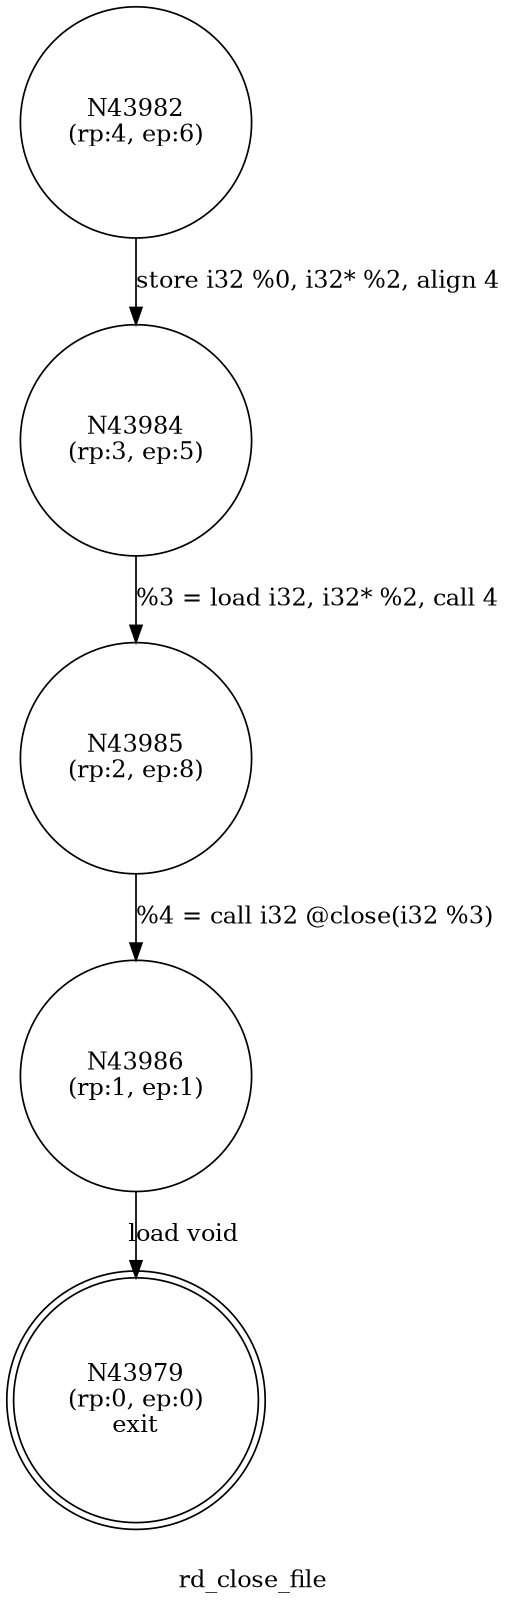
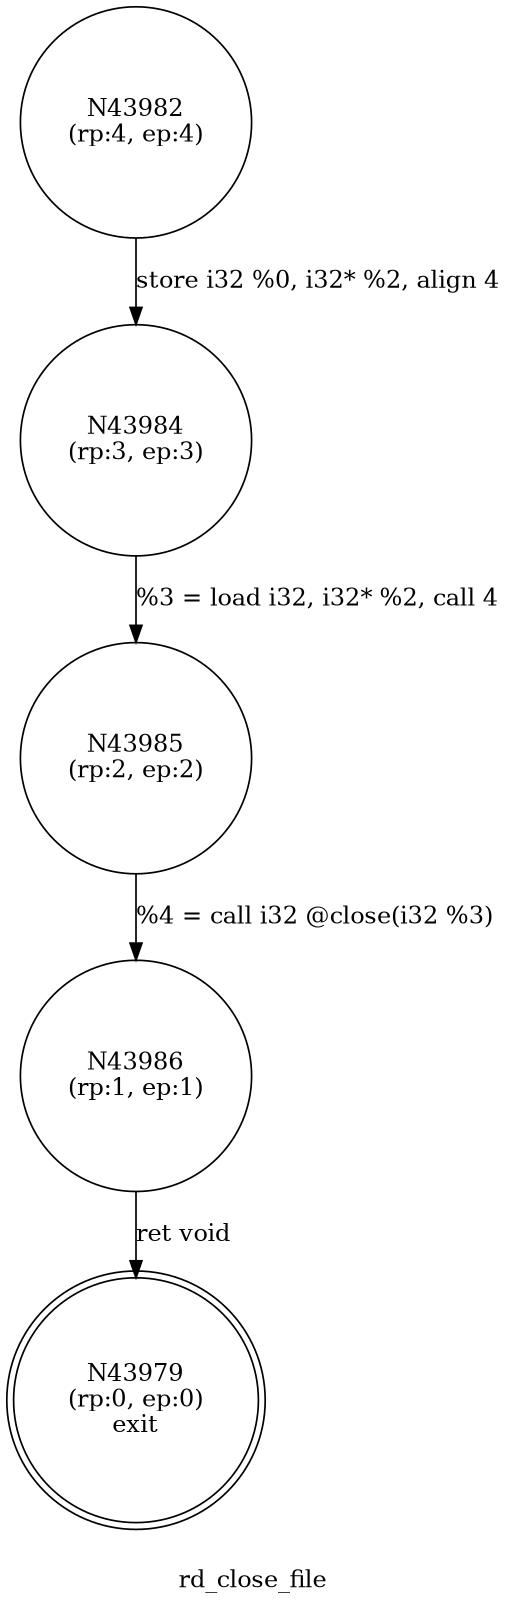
  digraph {
    label=rd_close_file
    node [shape=circle]
    n1 [label="N43979\n(rp:0, ep:0)\nexit" shape=doublecircle]
-   n2 [label="N43982\n(rp:4, ep:6)"]
-   n3 [label="N43984\n(rp:3, ep:5)"]
-   n4 [label="N43985\n(rp:2, ep:8)"]
+   n2 [label="N43982\n(rp:4, ep:4)"]
+   n3 [label="N43984\n(rp:3, ep:3)"]
+   n4 [label="N43985\n(rp:2, ep:2)"]
    n5 [label="N43986\n(rp:1, ep:1)"]
    n2 -> n3 [label="store i32 %0, i32* %2, align 4"]
    n3 -> n4 [label="%3 = load i32, i32* %2, call 4"]
    n4 -> n5 [label="%4 = call i32 @close(i32 %3)"]
-   n5 -> n1 [label="load void"]
+   n5 -> n1 [label="ret void"]
  }
